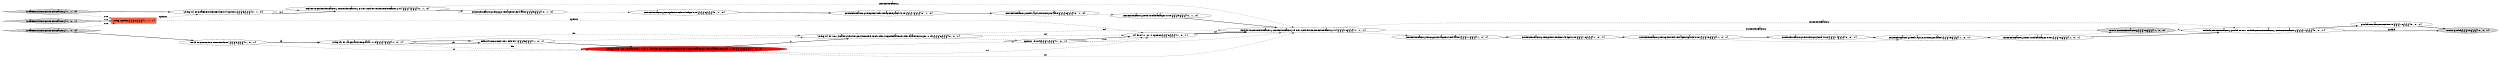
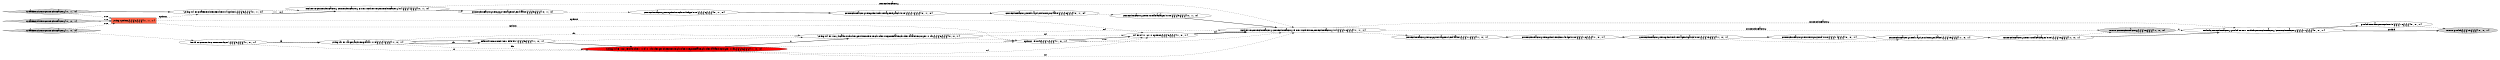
  digraph {
    rankdir=LR
    node [fillcolor=white shape=ellipse style=filled]
    edge [style=dashed]
    n1 [label="String url = createPersistentBrokerUrl(options)@@@3@@@['0', '1', '0']"]
    n2 [label="ActiveMQConnectionFactory connectionFactory = new ActiveMQConnectionFactory(url)@@@4@@@['0', '1', '0']"]
    n3 [label="connectionFactory.setCopyMessageOnSend(false)@@@5@@@['0', '1', '0']"]
    n4 [label="ActiveMQConnectionFactory connectionFactory = new ActiveMQConnectionFactory(url)@@@10@@@['1', '1', '1']"]
    n5 [fillcolor=lightgray label="createPersistentConnectionFactory['0', '0', '1']" shape=diamond]
    n6 [fillcolor=tomato label="String options@@@2@@@['1', '1', '1']" shape=box]
    n7 [label="options != null@@@7@@@['1', '0', '1']" shape=diamond]
    n8 [label="url = url + \"&\" + options@@@8@@@['1', '0', '1']"]
    n9 [label="int id = counter.incrementAndGet()@@@3@@@['1', '0', '1']"]
    n10 [fillcolor=red label="String url = \"vm://test-broker-\" + id + \"?broker.persistent=true&broker.useJmx=false&broker.dataDirectory=\" + dir@@@6@@@['1', '0', '0']"]
    n11 [label="String dir = \"target/activemq-data-\" + id@@@4@@@['1', '0', '1']"]
    n12 [label="connectionFactory.setTrustAllPackages(true)@@@16@@@['1', '0', '1']"]
    n13 [label="PooledConnectionFactory pooled = new PooledConnectionFactory(connectionFactory)@@@17@@@['0', '0', '1']"]
    n14 [fillcolor=lightgray label="return connectionFactory@@@16@@@['1', '0', '0']"]
    n15 [label="pooled.setMaxConnections(8)@@@18@@@['0', '0', '1']"]
    n16 [fillcolor=lightgray label="return pooled@@@19@@@['0', '0', '1']"]
    n17 [label="connectionFactory.setUseAsyncSend(true)@@@14@@@['0', '0', '1']"]
    n18 [label="connectionFactory.setAlwaysSessionAsync(false)@@@15@@@['1', '0', '1']"]
    n19 [label="connectionFactory.setOptimizedMessageDispatch(true)@@@13@@@['1', '0', '1']"]
    n20 [label="connectionFactory.setCopyMessageOnSend(false)@@@11@@@['1', '0', '1']"]
    n21 [label="connectionFactory.setOptimizeAcknowledge(true)@@@12@@@['1', '0', '1']"]
    n22 [fillcolor=lightgray label="createPersistentConnectionFactory['0', '1', '0']" shape=diamond]
    n23 [label="connectionFactory.setOptimizeAcknowledge(true)@@@6@@@['0', '1', '0']"]
    n24 [label="connectionFactory.setOptimizedMessageDispatch(true)@@@7@@@['0', '1', '0']"]
    n25 [label="FileUtil.removeDir(new File(dir))@@@5@@@['1', '0', '1']"]
    n26 [label="String url = \"vm://localhost?broker.persistent=true&broker.useJmx=false&broker.dataDirectory=\" + dir@@@6@@@['0', '0', '1']"]
    n27 [label="connectionFactory.setAlwaysSessionAsync(false)@@@8@@@['0', '1', '0']"]
    n28 [label="connectionFactory.setTrustAllPackages(true)@@@9@@@['0', '1', '0']"]
    n29 [fillcolor=lightgray label="createPersistentConnectionFactory['1', '0', '0']" shape=diamond]
    n1 -> n2 [label=url style=bold]
    n1 -> n2
    n2 -> n3 [style=bold]
    n2 -> n4 [label=connectionFactory]
    n3 -> n23
    n4 -> n13 [label=connectionFactory]
    n4 -> n14 [label=connectionFactory]
    n4 -> n20
    n5 -> n6 [label=true style=bold]
    n6 -> n1 [label=options]
+   n6 -> n7 [label=options]
    n6 -> n8 [label=options]
    n7 -> n4
    n7 -> n8 [style=bold]
    n7 -> n8 [label=true]
    n8 -> n4 [style=bold]
    n8 -> n4 [label=url style=bold]
    n9 -> n10 [label=id]
    n9 -> n11 [style=bold]
    n9 -> n11 [label=id]
    n10 -> n4 [label=url]
    n10 -> n7
    n10 -> n8 [label=url]
    n10 -> n26 [label=0 style=bold]
    n11 -> n10 [label=dir]
    n11 -> n25 [style=bold]
    n11 -> n25 [label=dir style=bold]
    n11 -> n26 [label=dir]
    n12 -> n13 [style=bold]
    n12 -> n14
    n13 -> n15 [style=bold]
    n13 -> n16 [label=pooled style=bold]
    n14 -> n13 [label=0]
-   n15 -> n16 [style=bold]
+   n15 -> n16
    n17 -> n18 [style=bold]
    n18 -> n12 [style=bold]
    n19 -> n17 [style=bold]
    n19 -> n18
    n20 -> n21 [style=bold]
    n21 -> n19 [style=bold]
    n22 -> n1 [style=bold]
    n22 -> n6 [label=true]
    n23 -> n24 [style=bold]
    n24 -> n27 [style=bold]
    n25 -> n10 [style=bold]
    n25 -> n26
    n26 -> n4 [label=url]
    n26 -> n7
    n26 -> n8 [label=url]
    n27 -> n28
    n28 -> n4 [style=bold]
    n29 -> n6 [label=true]
-   n29 -> n9 [style=bold]
+   n29 -> n9
  }
